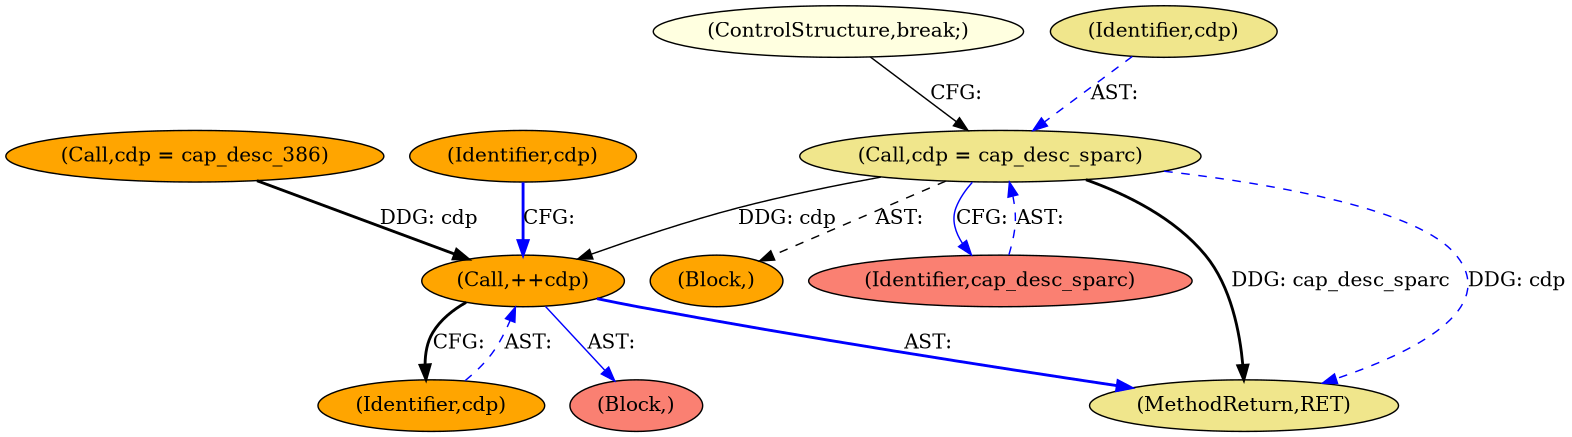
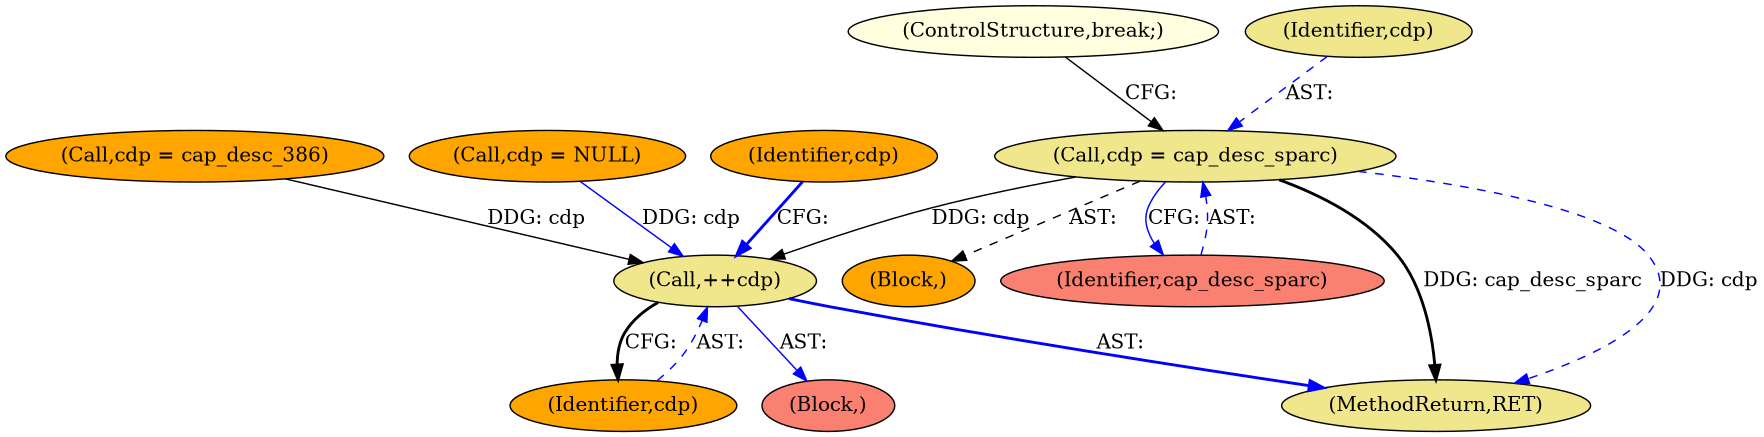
  digraph {
    node [fillcolor=orange style=filled]
    edge [color=blue style=solid]
    n1 [fillcolor=khaki label="(Call,cdp = cap_desc_sparc)"]
-   n2 [label="(Call,++cdp)"]
+   n2 [fillcolor=khaki label="(Call,++cdp)"]
    n3 [label="(Block,)"]
    n4 [fillcolor=salmon label="(Identifier,cap_desc_sparc)"]
    n5 [fillcolor=khaki label="(MethodReturn,RET)"]
    n6 [label="(Identifier,cdp)"]
    n7 [fillcolor=salmon label="(Block,)"]
    n8 [label="(Call,cdp = cap_desc_386)"]
    n9 [fillcolor=lightyellow label="(ControlStructure,break;)"]
+   n10 [label="(Call,cdp = NULL)"]
    n11 [label="(Identifier,cdp)"]
    n12 [fillcolor=khaki label="(Identifier,cdp)"]
    n1 -> n2 [color=black label="DDG: cdp"]
    n1 -> n3 [color=black label="AST: " style=dashed]
    n1 -> n4 [label="CFG: "]
    n1 -> n5 [color=black label="DDG: cap_desc_sparc" style=bold]
    n1 -> n5 [label="DDG: cdp" style=dashed]
    n2 -> n5 [label="AST: " style=bold]
    n2 -> n6 [color=black label="CFG: " style=bold]
    n2 -> n7 [label="AST: "]
    n4 -> n1 [label="AST: " style=dashed]
    n6 -> n2 [label="AST: " style=dashed]
-   n8 -> n2 [color=black label="DDG: cdp" style=bold]
+   n8 -> n2 [color=black label="DDG: cdp"]
    n9 -> n1 [color=black label="CFG: "]
+   n10 -> n2 [label="DDG: cdp"]
    n11 -> n2 [label="CFG: " style=bold]
    n12 -> n1 [label="AST: " style=dashed]
  }
